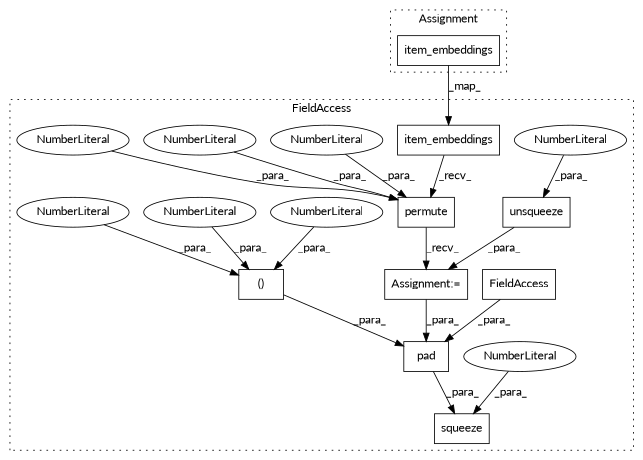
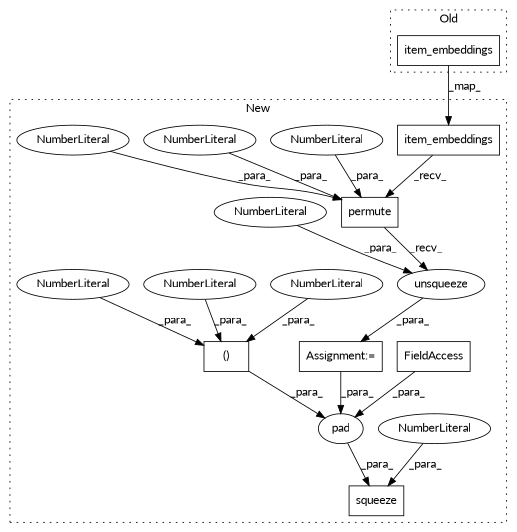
  digraph {
    fontname=Lato
    node [a=34 fontname=Lato l=1 s=2610 shape=box]
    edge [fontname=Lato]
    n1 [a=32 l="16,1" label=item_embeddings s="2431,2461"]
    n2 [a=32 l="8,1" label=squeeze s="2656,2665"]
    n3 [label=NumberLiteral s=2664 shape=ellipse]
    n4 [a=32 l="8,1" label=permute s="2463,2476"]
    n5 [label=NumberLiteral s=2471 shape=ellipse]
    n6 [label=NumberLiteral s=2473 shape=ellipse]
    n7 [label=NumberLiteral s=2475 shape=ellipse]
    n8 [a=106 l=43 label="()"]
-   n9 [a=32 l="10,1" label=unsqueeze s="2523,2534"]
-   n10 [a=32 l="4,2" label=pad s="2581,2653"]
+   n9 [a=32 l="10,1" label=unsqueeze s="2523,2534" shape=ellipse]
+   n10 [a=32 l="4,2" label=pad s="2581,2653" shape=ellipse]
    n11 [a=22 l=5 label=FieldAccess s=2561]
    n12 [label=NumberLiteral shape=ellipse]
    n13 [label=NumberLiteral s=2533 shape=ellipse]
    n14 [label=NumberLiteral s=2638 shape=ellipse]
    n15 [label=NumberLiteral s=2652 shape=ellipse]
    n16 [a=7 label="Assignment:=" s=2502]
    n17 [a=32 l="16,1" label=item_embeddings s="1990,2020"]
    subgraph cluster_1 {
-     label=FieldAccess
+     label=New
      style=dotted
      n1
      n2
      n3
      n4
      n5
      n6
      n7
      n8
      n9
      n10
      n11
      n12
      n13
      n14
      n15
      n16
    }
    subgraph cluster_2 {
-     label=Assignment
+     label=Old
      style=dotted
      n17
    }
    n1 -> n4 [label=_recv_]
    n3 -> n2 [label=_para_]
-   n4 -> n16 [label=_recv_]
+   n4 -> n9 [label=_recv_]
    n5 -> n4 [label=_para_]
    n6 -> n4 [label=_para_]
    n7 -> n4 [label=_para_]
    n8 -> n10 [label=_para_]
    n9 -> n16 [label=_para_]
    n10 -> n2 [label=_para_]
    n11 -> n10 [label=_para_]
    n12 -> n8 [label=_para_]
    n13 -> n9 [label=_para_]
    n14 -> n8 [label=_para_]
    n15 -> n8 [label=_para_]
    n16 -> n10 [label=_para_]
    n17 -> n1 [label=_map_]
  }
